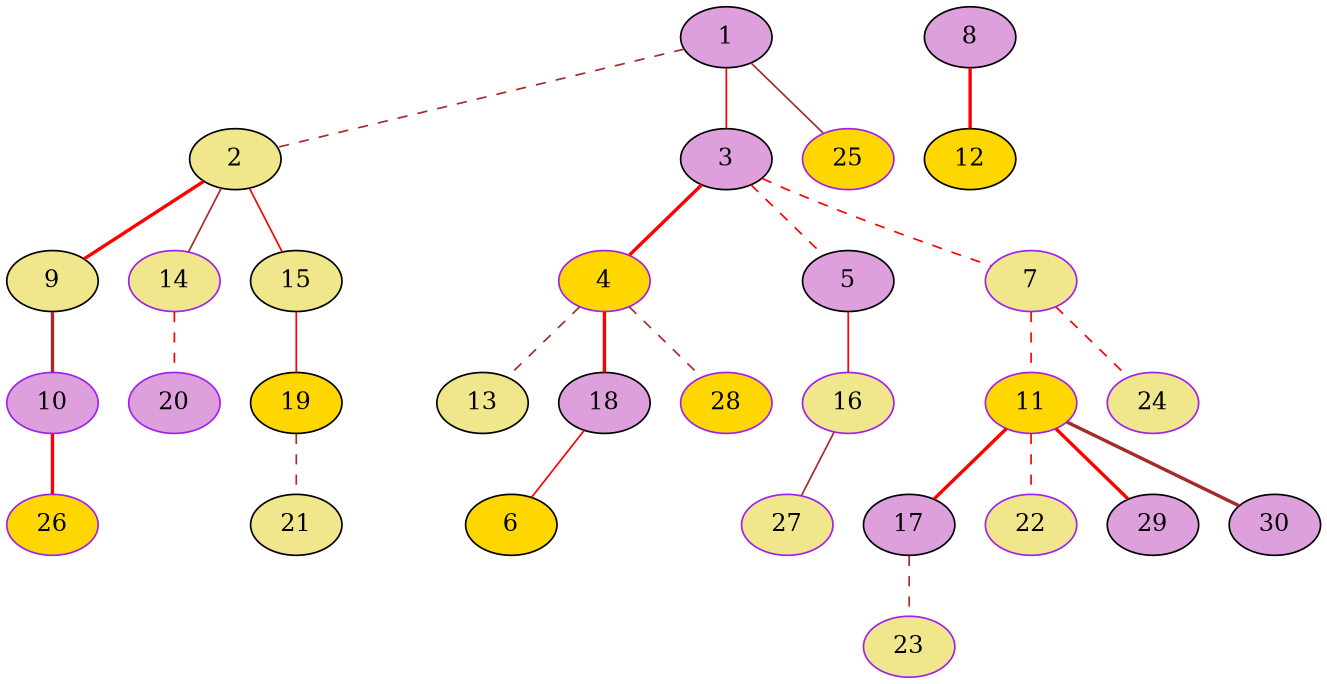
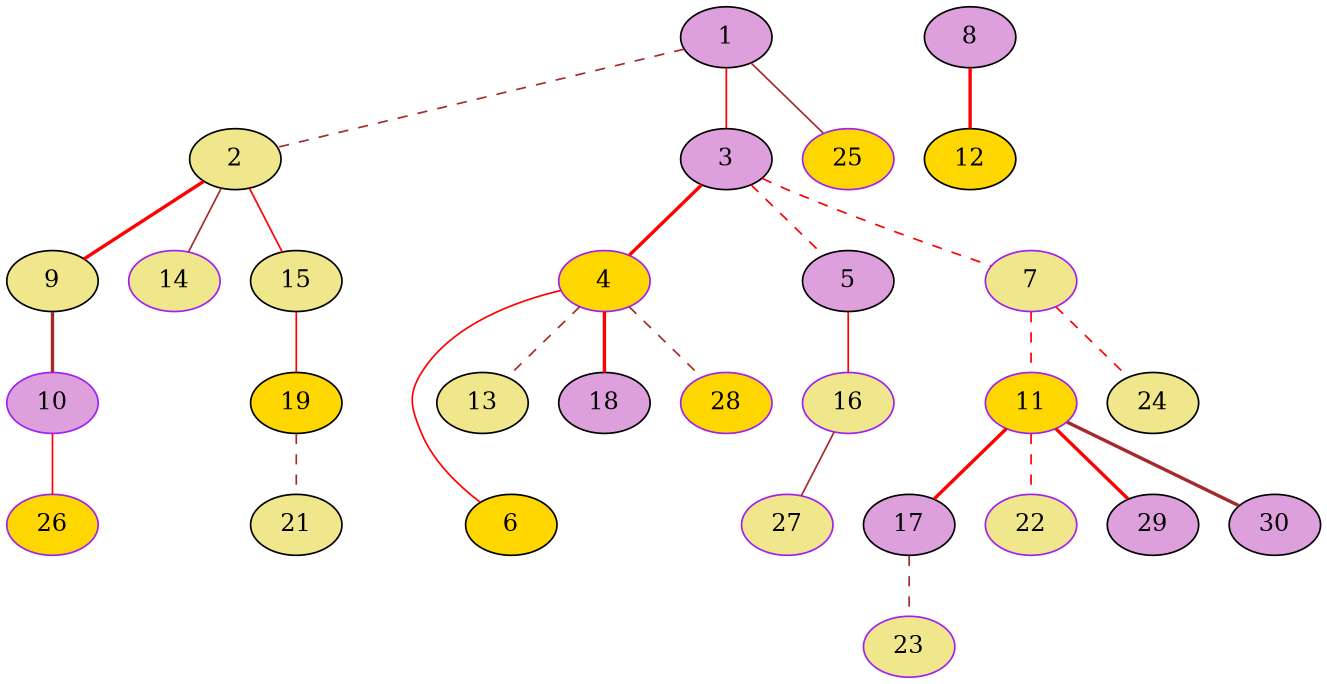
  graph {
    node [color=black fillcolor=khaki style=filled]
    edge [color=red style=dashed weight=1.0]
    1 [fillcolor=plum]
    2
    3 [fillcolor=plum]
    25 [color=purple fillcolor=gold]
    9
    14 [color=purple]
    15
    4 [color=purple fillcolor=gold]
    5 [fillcolor=plum]
    7 [color=purple]
    10 [color=purple fillcolor=plum]
-   20 [color=purple fillcolor=plum]
    19 [fillcolor=gold]
    6 [fillcolor=gold]
    13
    18 [fillcolor=plum]
    28 [color=purple fillcolor=gold]
    16 [color=purple]
    11 [color=purple fillcolor=gold]
-   24 [color=purple]
+   24
    27 [color=purple]
    8 [fillcolor=plum]
    12 [fillcolor=gold]
    17 [fillcolor=plum]
    22 [color=purple]
    29 [fillcolor=plum]
    30 [fillcolor=plum]
    26 [color=purple fillcolor=gold]
    23 [color=purple]
    21
    1 -- 2 [color=brown]
    1 -- 3 [style=solid]
    1 -- 25 [color=brown style=solid]
    2 -- 9 [style=bold]
    2 -- 14 [color=brown style=solid]
    2 -- 15 [style=solid]
    3 -- 4 [style=bold]
    3 -- 5
    3 -- 7
    9 -- 10 [color=brown style=bold weight=3.0]
-   14 -- 20
    15 -- 19 [style=solid]
-   18 -- 6 [style=solid]
+   4 -- 6 [style=solid]
    4 -- 13 [color=brown]
    4 -- 18 [style=bold]
    4 -- 28 [color=brown]
    5 -- 16 [style=solid weight=3.0]
    7 -- 11
    7 -- 24
-   10 -- 26 [style=bold]
+   10 -- 26 [style=solid]
    19 -- 21 [color=brown weight=2.0]
    16 -- 27 [color=brown style=solid]
    11 -- 17 [style=bold]
    11 -- 22
    11 -- 29 [style=bold]
    11 -- 30 [color=brown style=bold]
    8 -- 12 [style=bold]
    17 -- 23 [color=brown]
  }
